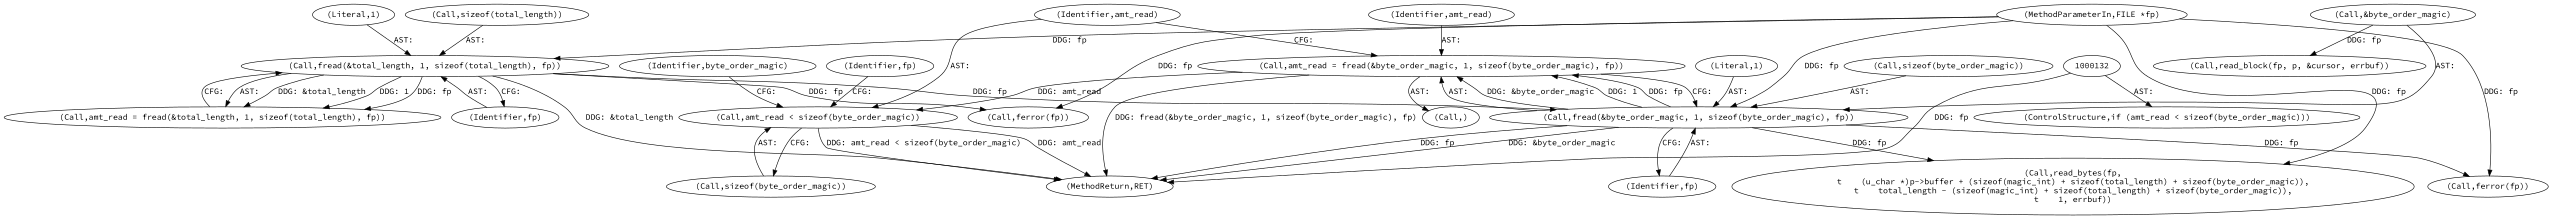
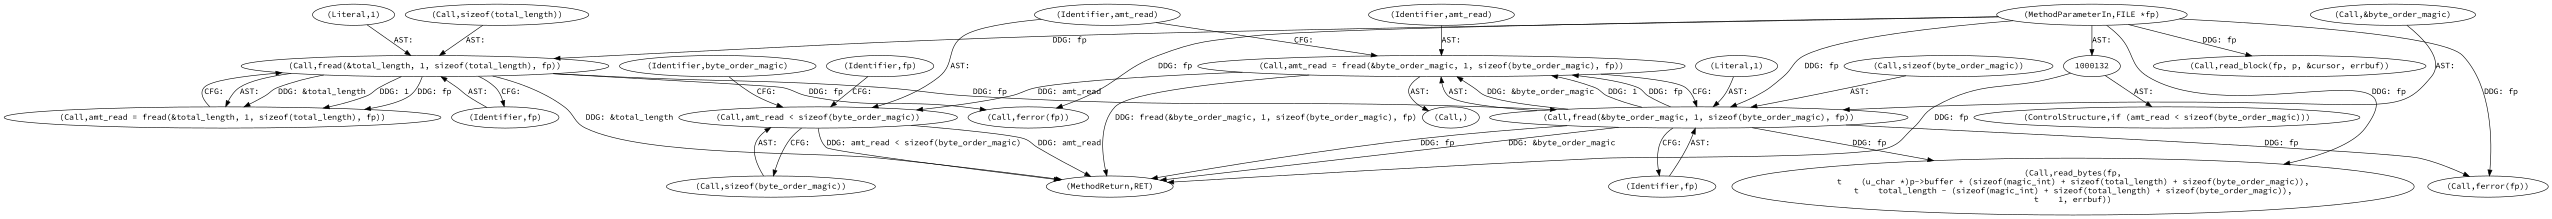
  digraph {
    fontname="Source Code Pro"
    node [fontname="Source Code Pro"]
    edge [fontname="Source Code Pro"]
    n1 [label="(Call,amt_read < sizeof(byte_order_magic))"]
    n2 [label="(MethodReturn,RET)"]
    n3 [label="(Call,sizeof(byte_order_magic))"]
    n4 [label="(ControlStructure,if (amt_read < sizeof(byte_order_magic)))"]
    n5 [label="(Call,amt_read = fread(&byte_order_magic, 1, sizeof(byte_order_magic), fp))"]
    n6 [label="(Call,fread(&byte_order_magic, 1, sizeof(byte_order_magic), fp))"]
    n7 [label="(Call,)"]
    n8 [label="(Call,read_bytes(fp,\n\t    (u_char *)p->buffer + (sizeof(magic_int) + sizeof(total_length) + sizeof(byte_order_magic)),\n\t    total_length - (sizeof(magic_int) + sizeof(total_length) + sizeof(byte_order_magic)),\n\t    1, errbuf))"]
    n9 [label="(Identifier,fp)"]
    n10 [label="(Call,ferror(fp))"]
    n11 [label="(Call,fread(&total_length, 1, sizeof(total_length), fp))"]
    n12 [label="(Call,ferror(fp))"]
    n13 [label="(Identifier,fp)"]
    n14 [label="(Call,amt_read = fread(&total_length, 1, sizeof(total_length), fp))"]
    n15 [label="(MethodParameterIn,FILE *fp)"]
    n16 [label="(Call,read_block(fp, p, &cursor, errbuf))"]
    1000132
    n18 [label="(Identifier,amt_read)"]
    n19 [label="(Call,sizeof(byte_order_magic))"]
    n20 [label="(Identifier,fp)"]
    n21 [label="(Call,&byte_order_magic)"]
    n22 [label="(Identifier,amt_read)"]
    n23 [label="(Literal,1)"]
    n24 [label="(Call,sizeof(total_length))"]
    n25 [label="(Identifier,byte_order_magic)"]
    n26 [label="(Literal,1)"]
    n1 -> n2 [label="DDG: amt_read"]
    n1 -> n2 [label="DDG: amt_read < sizeof(byte_order_magic)"]
    n1 -> n3 [label="CFG: "]
    n3 -> n1 [label="AST: "]
    n5 -> n1 [label="DDG: amt_read"]
    n5 -> n2 [label="DDG: fread(&byte_order_magic, 1, sizeof(byte_order_magic), fp)"]
    n5 -> n6 [label="CFG: "]
    n5 -> n7 [label="AST: "]
    n6 -> n2 [label="DDG: &byte_order_magic"]
    n6 -> n2 [label="DDG: fp"]
    n6 -> n5 [label="AST: "]
    n6 -> n5 [label="DDG: &byte_order_magic"]
    n6 -> n5 [label="DDG: 1"]
    n6 -> n5 [label="DDG: fp"]
    n6 -> n8 [label="DDG: fp"]
    n6 -> n9 [label="CFG: "]
    n6 -> n10 [label="DDG: fp"]
    n9 -> n6 [label="AST: "]
    n11 -> n2 [label="DDG: &total_length"]
    n11 -> n6 [label="DDG: fp"]
    n11 -> n12 [label="DDG: fp"]
    n11 -> n13 [label="CFG: "]
    n11 -> n14 [label="AST: "]
    n11 -> n14 [label="DDG: &total_length"]
    n11 -> n14 [label="DDG: 1"]
    n11 -> n14 [label="DDG: fp"]
    n13 -> n11 [label="AST: "]
    n14 -> n11 [label="CFG: "]
    n15 -> n6 [label="DDG: fp"]
    n15 -> n8 [label="DDG: fp"]
    n15 -> n10 [label="DDG: fp"]
    n15 -> n11 [label="DDG: fp"]
    n15 -> n12 [label="DDG: fp"]
-   n21 -> n16 [label="DDG: fp"]
+   n15 -> n16 [label="DDG: fp"]
+   n15 -> 1000132 [label="AST: "]
    1000132 -> n2 [label="DDG: fp"]
    1000132 -> n4 [label="AST: "]
    n18 -> n1 [label="AST: "]
    n18 -> n5 [label="CFG: "]
    n19 -> n6 [label="AST: "]
    n20 -> n1 [label="CFG: "]
    n21 -> n6 [label="AST: "]
    n22 -> n5 [label="AST: "]
    n23 -> n11 [label="AST: "]
    n24 -> n11 [label="AST: "]
    n25 -> n1 [label="CFG: "]
    n26 -> n6 [label="AST: "]
  }
